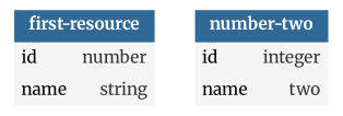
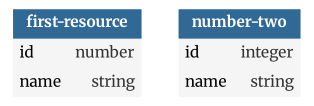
  digraph {
    fontname=Merriweather
    node [shape=plaintext fontname=Merriweather]
    n1 [label=<<table bgcolor="#f5f5f5" border="0" cellborder="0" cellspacing="0" cellpadding="6"><tr><td colspan="2" bgcolor="#306996"><b><font color="#ffffff">first-resource</font></b></td></tr><tr><td port="idn" align="left">id</td><td port="idt" align="right"><font color="#333333">number</font></td></tr><tr><td port="namen" align="left">name</td><td port="namet" align="right"><font color="#333333">string</font></td></tr></table>>]
-   n2 [label=<<table bgcolor="#f5f5f5" border="0" cellborder="0" cellspacing="0" cellpadding="6"><tr><td colspan="2" bgcolor="#306996"><b><font color="#ffffff">number-two</font></b></td></tr><tr><td port="idn" align="left">id</td><td port="idt" align="right"><font color="#333333">integer</font></td></tr><tr><td port="namen" align="left">name</td><td port="namet" align="right"><font color="#333333">two</font></td></tr></table>>]
+   n2 [label=<<table bgcolor="#f5f5f5" border="0" cellborder="0" cellspacing="0" cellpadding="6"><tr><td colspan="2" bgcolor="#306996"><b><font color="#ffffff">number-two</font></b></td></tr><tr><td port="idn" align="left">id</td><td port="idt" align="right"><font color="#333333">integer</font></td></tr><tr><td port="namen" align="left">name</td><td port="namet" align="right"><font color="#333333">string</font></td></tr></table>>]
  }
